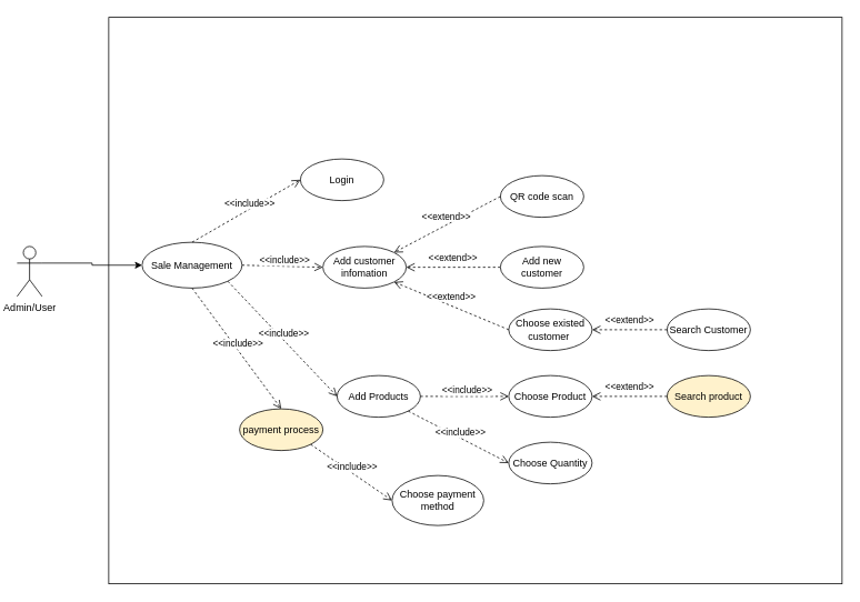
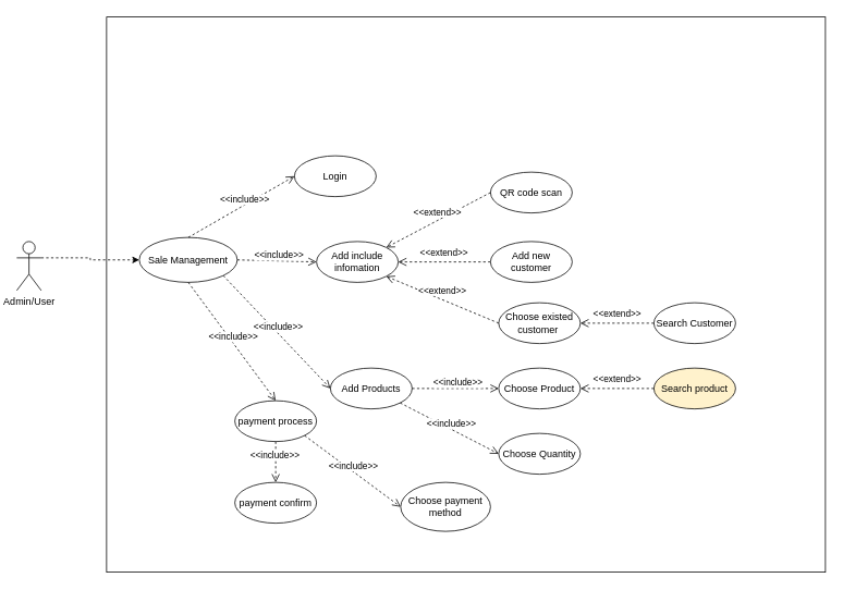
  <mxCell id="0" />
  <mxCell id="1" parent="0" />
  <mxCell id="2" value="" style="rounded=0;whiteSpace=wrap;html=1;" vertex="1" parent="1"><mxGeometry x="130" y="20" width="880" height="680" as="geometry" /></mxCell>
- <mxCell id="3" style="edgeStyle=orthogonalEdgeStyle;rounded=0;orthogonalLoop=1;jettySize=auto;html=1;exitX=1;exitY=0.333;exitDx=0;exitDy=0;exitPerimeter=0;entryX=0;entryY=0.5;entryDx=0;entryDy=0;" edge="1" parent="1" source="4" target="5"><mxGeometry relative="1" as="geometry"><mxPoint x="90" y="310" as="targetPoint" /></mxGeometry></mxCell>
+ <mxCell id="3" style="edgeStyle=orthogonalEdgeStyle;rounded=0;orthogonalLoop=1;jettySize=auto;html=1;exitX=1;exitY=0.333;exitDx=0;exitDy=0;exitPerimeter=0;entryX=0;entryY=0.5;entryDx=0;entryDy=0;dashed=1;" edge="1" parent="1" source="4" target="5"><mxGeometry relative="1" as="geometry"><mxPoint x="90" y="310" as="targetPoint" /></mxGeometry></mxCell>
  <mxCell id="4" value="Admin/User" style="shape=umlActor;verticalLabelPosition=bottom;verticalAlign=top;html=1;outlineConnect=0;" vertex="1" parent="1"><mxGeometry x="20" y="295" width="30" height="60" as="geometry" /></mxCell>
  <mxCell id="5" value="Sale Management" style="ellipse;whiteSpace=wrap;html=1;" vertex="1" parent="1"><mxGeometry x="170" y="290" width="120" height="55" as="geometry" /></mxCell>
  <mxCell id="6" value="&amp;lt;&amp;lt;include&amp;gt;&amp;gt;" style="html=1;verticalAlign=bottom;endArrow=open;dashed=1;endSize=8;curved=0;rounded=0;exitX=0.5;exitY=0;exitDx=0;exitDy=0;entryX=0;entryY=0.5;entryDx=0;entryDy=0;" edge="1" parent="1" source="5" target="7"><mxGeometry x="0.029" y="-2" relative="1" as="geometry"><mxPoint x="240" y="260.526" as="sourcePoint" /><mxPoint x="380" y="290" as="targetPoint" /><mxPoint x="1" as="offset" /></mxGeometry></mxCell>
  <mxCell id="7" value="Login" style="ellipse;whiteSpace=wrap;html=1;" vertex="1" parent="1"><mxGeometry x="360" y="190" width="100" height="50" as="geometry" /></mxCell>
  <mxCell id="8" value="&amp;lt;&amp;lt;extend&amp;gt;&amp;gt;" style="html=1;verticalAlign=bottom;endArrow=open;dashed=1;endSize=8;curved=0;rounded=0;exitX=0;exitY=0.5;exitDx=0;exitDy=0;" edge="1" parent="1" target="12" source="9"><mxGeometry x="0.029" y="-2" relative="1" as="geometry"><mxPoint x="300" y="320" as="sourcePoint" /><mxPoint x="390" y="300" as="targetPoint" /><mxPoint x="1" as="offset" /></mxGeometry></mxCell>
  <mxCell id="9" value="Add new customer" style="ellipse;whiteSpace=wrap;html=1;" vertex="1" parent="1"><mxGeometry x="600" y="295" width="100" height="50" as="geometry" /></mxCell>
  <mxCell id="10" value="Choose existed customer&amp;nbsp;" style="ellipse;whiteSpace=wrap;html=1;" vertex="1" parent="1"><mxGeometry x="610" y="370" width="100" height="50" as="geometry" /></mxCell>
  <mxCell id="11" value="&amp;lt;&amp;lt;extend&amp;gt;&amp;gt;" style="html=1;verticalAlign=bottom;endArrow=open;dashed=1;endSize=8;curved=0;rounded=0;exitX=0;exitY=0.5;exitDx=0;exitDy=0;entryX=1;entryY=1;entryDx=0;entryDy=0;" edge="1" parent="1" source="10" target="12"><mxGeometry x="0.029" y="-2" relative="1" as="geometry"><mxPoint x="384" y="382" as="sourcePoint" /><mxPoint x="270" y="380" as="targetPoint" /><mxPoint x="1" as="offset" /></mxGeometry></mxCell>
- <mxCell id="12" value="Add customer infomation" style="ellipse;whiteSpace=wrap;html=1;" vertex="1" parent="1"><mxGeometry x="387" y="295" width="100" height="50" as="geometry" /></mxCell>
+ <mxCell id="12" value="Add include infomation" style="ellipse;whiteSpace=wrap;html=1;" vertex="1" parent="1"><mxGeometry x="387" y="295" width="100" height="50" as="geometry" /></mxCell>
  <mxCell id="13" value="&amp;lt;&amp;lt;include&amp;gt;&amp;gt;" style="html=1;verticalAlign=bottom;endArrow=open;dashed=1;endSize=8;curved=0;rounded=0;exitX=1;exitY=0.5;exitDx=0;exitDy=0;entryX=0;entryY=0.5;entryDx=0;entryDy=0;" edge="1" parent="1" source="5" target="12"><mxGeometry x="0.029" y="-2" relative="1" as="geometry"><mxPoint x="240" y="300" as="sourcePoint" /><mxPoint x="370" y="225" as="targetPoint" /><mxPoint x="1" as="offset" /></mxGeometry></mxCell>
  <mxCell id="14" value="QR code scan" style="ellipse;whiteSpace=wrap;html=1;" vertex="1" parent="1"><mxGeometry x="600" y="210" width="100" height="50" as="geometry" /></mxCell>
  <mxCell id="15" value="&amp;lt;&amp;lt;extend&amp;gt;&amp;gt;" style="html=1;verticalAlign=bottom;endArrow=open;dashed=1;endSize=8;curved=0;rounded=0;exitX=0;exitY=0.5;exitDx=0;exitDy=0;entryX=1;entryY=0;entryDx=0;entryDy=0;" edge="1" parent="1" source="14" target="12"><mxGeometry x="0.029" y="-2" relative="1" as="geometry"><mxPoint x="593" y="240" as="sourcePoint" /><mxPoint x="480" y="240" as="targetPoint" /><mxPoint x="1" as="offset" /></mxGeometry></mxCell>
  <mxCell id="16" value="Add Products" style="ellipse;whiteSpace=wrap;html=1;" vertex="1" parent="1"><mxGeometry x="404" y="450" width="100" height="50" as="geometry" /></mxCell>
  <mxCell id="17" value="&amp;lt;&amp;lt;include&amp;gt;&amp;gt;" style="html=1;verticalAlign=bottom;endArrow=open;dashed=1;endSize=8;curved=0;rounded=0;exitX=1;exitY=1;exitDx=0;exitDy=0;entryX=0;entryY=0.5;entryDx=0;entryDy=0;" edge="1" parent="1" target="16" source="5"><mxGeometry x="0.029" y="-2" relative="1" as="geometry"><mxPoint x="310" y="338" as="sourcePoint" /><mxPoint x="390" y="245" as="targetPoint" /><mxPoint x="1" as="offset" /></mxGeometry></mxCell>
  <mxCell id="18" value="Choose Product" style="ellipse;whiteSpace=wrap;html=1;" vertex="1" parent="1"><mxGeometry x="610" y="450" width="100" height="50" as="geometry" /></mxCell>
  <mxCell id="19" value="&amp;lt;&amp;lt;include&amp;gt;&amp;gt;" style="html=1;verticalAlign=bottom;endArrow=open;dashed=1;endSize=8;curved=0;rounded=0;exitX=1;exitY=0.5;exitDx=0;exitDy=0;entryX=0;entryY=0.5;entryDx=0;entryDy=0;" edge="1" parent="1" target="18" source="16"><mxGeometry x="0.029" y="-2" relative="1" as="geometry"><mxPoint x="283" y="347" as="sourcePoint" /><mxPoint x="400" y="255" as="targetPoint" /><mxPoint x="1" as="offset" /></mxGeometry></mxCell>
  <mxCell id="20" value="Choose Quantity" style="ellipse;whiteSpace=wrap;html=1;" vertex="1" parent="1"><mxGeometry x="610" y="530" width="100" height="50" as="geometry" /></mxCell>
  <mxCell id="21" value="&amp;lt;&amp;lt;include&amp;gt;&amp;gt;" style="html=1;verticalAlign=bottom;endArrow=open;dashed=1;endSize=8;curved=0;rounded=0;exitX=1;exitY=1;exitDx=0;exitDy=0;entryX=0;entryY=0.5;entryDx=0;entryDy=0;" edge="1" parent="1" source="16" target="20"><mxGeometry x="0.029" y="-2" relative="1" as="geometry"><mxPoint x="514" y="485" as="sourcePoint" /><mxPoint x="620" y="485" as="targetPoint" /><mxPoint x="1" as="offset" /></mxGeometry></mxCell>
  <mxCell id="22" value="Search product" style="ellipse;whiteSpace=wrap;html=1;fillColor=#fff2cc;" vertex="1" parent="1"><mxGeometry x="800" y="450" width="100" height="50" as="geometry" /></mxCell>
  <mxCell id="23" value="Search Customer" style="ellipse;whiteSpace=wrap;html=1;" vertex="1" parent="1"><mxGeometry x="800" y="370" width="100" height="50" as="geometry" /></mxCell>
  <mxCell id="24" value="&amp;lt;&amp;lt;extend&amp;gt;&amp;gt;" style="html=1;verticalAlign=bottom;endArrow=open;dashed=1;endSize=8;curved=0;rounded=0;exitX=0;exitY=0.5;exitDx=0;exitDy=0;entryX=1;entryY=0.5;entryDx=0;entryDy=0;" edge="1" parent="1" source="23" target="10"><mxGeometry x="0.029" y="-2" relative="1" as="geometry"><mxPoint x="813" y="368.82" as="sourcePoint" /><mxPoint x="700" y="368.82" as="targetPoint" /><mxPoint x="1" as="offset" /></mxGeometry></mxCell>
  <mxCell id="25" value="&amp;lt;&amp;lt;extend&amp;gt;&amp;gt;" style="html=1;verticalAlign=bottom;endArrow=open;dashed=1;endSize=8;curved=0;rounded=0;exitX=0;exitY=0.5;exitDx=0;exitDy=0;entryX=1;entryY=0.5;entryDx=0;entryDy=0;" edge="1" parent="1" source="22" target="18"><mxGeometry x="0.029" y="-2" relative="1" as="geometry"><mxPoint x="800" y="520" as="sourcePoint" /><mxPoint x="710" y="520" as="targetPoint" /><mxPoint x="1" as="offset" /></mxGeometry></mxCell>
- <mxCell id="26" value="payment process" style="ellipse;whiteSpace=wrap;html=1;fillColor=#fff2cc;" vertex="1" parent="1"><mxGeometry x="287" y="490" width="100" height="50" as="geometry" /></mxCell>
+ <mxCell id="26" value="payment process" style="ellipse;whiteSpace=wrap;html=1;" vertex="1" parent="1"><mxGeometry x="287" y="490" width="100" height="50" as="geometry" /></mxCell>
  <mxCell id="27" value="&amp;lt;&amp;lt;include&amp;gt;&amp;gt;" style="html=1;verticalAlign=bottom;endArrow=open;dashed=1;endSize=8;curved=0;rounded=0;exitX=0.5;exitY=1;exitDx=0;exitDy=0;entryX=0.5;entryY=0;entryDx=0;entryDy=0;" edge="1" parent="1" source="5" target="26"><mxGeometry x="0.029" y="-2" relative="1" as="geometry"><mxPoint x="283" y="347" as="sourcePoint" /><mxPoint x="414" y="485" as="targetPoint" /><mxPoint x="1" as="offset" /></mxGeometry></mxCell>
- <mxCell id="28" value="Choose payment method" style="ellipse;whiteSpace=wrap;html=1;" vertex="1" parent="1"><mxGeometry x="470" y="570" width="110" height="60" as="geometry" /></mxCell>
+ <mxCell id="28" value="Choose payment method" style="ellipse;whiteSpace=wrap;html=1;" vertex="1" parent="1"><mxGeometry x="490" y="590" width="110" height="60" as="geometry" /></mxCell>
  <mxCell id="29" value="&amp;lt;&amp;lt;include&amp;gt;&amp;gt;" style="html=1;verticalAlign=bottom;endArrow=open;dashed=1;endSize=8;curved=0;rounded=0;exitX=1;exitY=1;exitDx=0;exitDy=0;entryX=0;entryY=0.5;entryDx=0;entryDy=0;" edge="1" parent="1" source="26" target="28"><mxGeometry x="0.029" y="-2" relative="1" as="geometry"><mxPoint x="356" y="580" as="sourcePoint" /><mxPoint x="487" y="718" as="targetPoint" /><mxPoint x="1" as="offset" /></mxGeometry></mxCell>
+ <mxCell id="30" value="payment confirm" style="ellipse;whiteSpace=wrap;html=1;" vertex="1" parent="1"><mxGeometry x="287" y="590" width="100" height="50" as="geometry" /></mxCell>
+ <mxCell id="31" value="&amp;lt;&amp;lt;include&amp;gt;&amp;gt;" style="html=1;verticalAlign=bottom;endArrow=open;dashed=1;endSize=8;curved=0;rounded=0;exitX=0.5;exitY=1;exitDx=0;exitDy=0;entryX=0.5;entryY=0;entryDx=0;entryDy=0;" edge="1" parent="1" source="26" target="30"><mxGeometry x="0.029" y="-2" relative="1" as="geometry"><mxPoint x="382" y="543" as="sourcePoint" /><mxPoint x="480" y="610" as="targetPoint" /><mxPoint x="1" as="offset" /></mxGeometry></mxCell>
